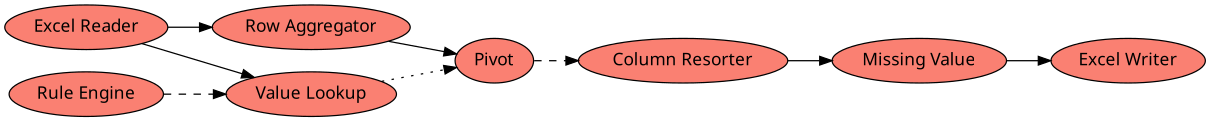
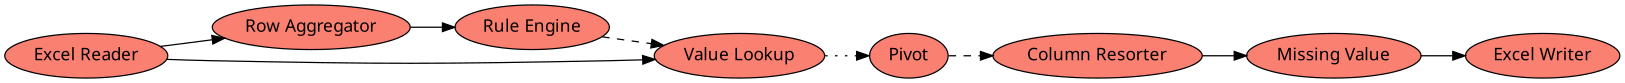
  digraph {
    fontname="Noto Sans"
    rankdir=LR
    node [fillcolor=salmon fontname="Noto Sans" style=filled]
    edge [fontname="Noto Sans" style=solid]
    n1 [label="Excel Reader"]
    n2 [label="Row Aggregator"]
    n3 [label="Value Lookup"]
    n4 [label="Rule Engine"]
    n5 [label=Pivot]
    n6 [label="Column Resorter"]
    n7 [label="Missing Value"]
    n8 [label="Excel Writer"]
    n1 -> n2
    n1 -> n3
-   n2 -> n5
+   n2 -> n4
    n3 -> n5 [style=dotted]
    n4 -> n3 [style=dashed]
    n5 -> n6 [style=dashed]
    n6 -> n7
    n7 -> n8
  }
